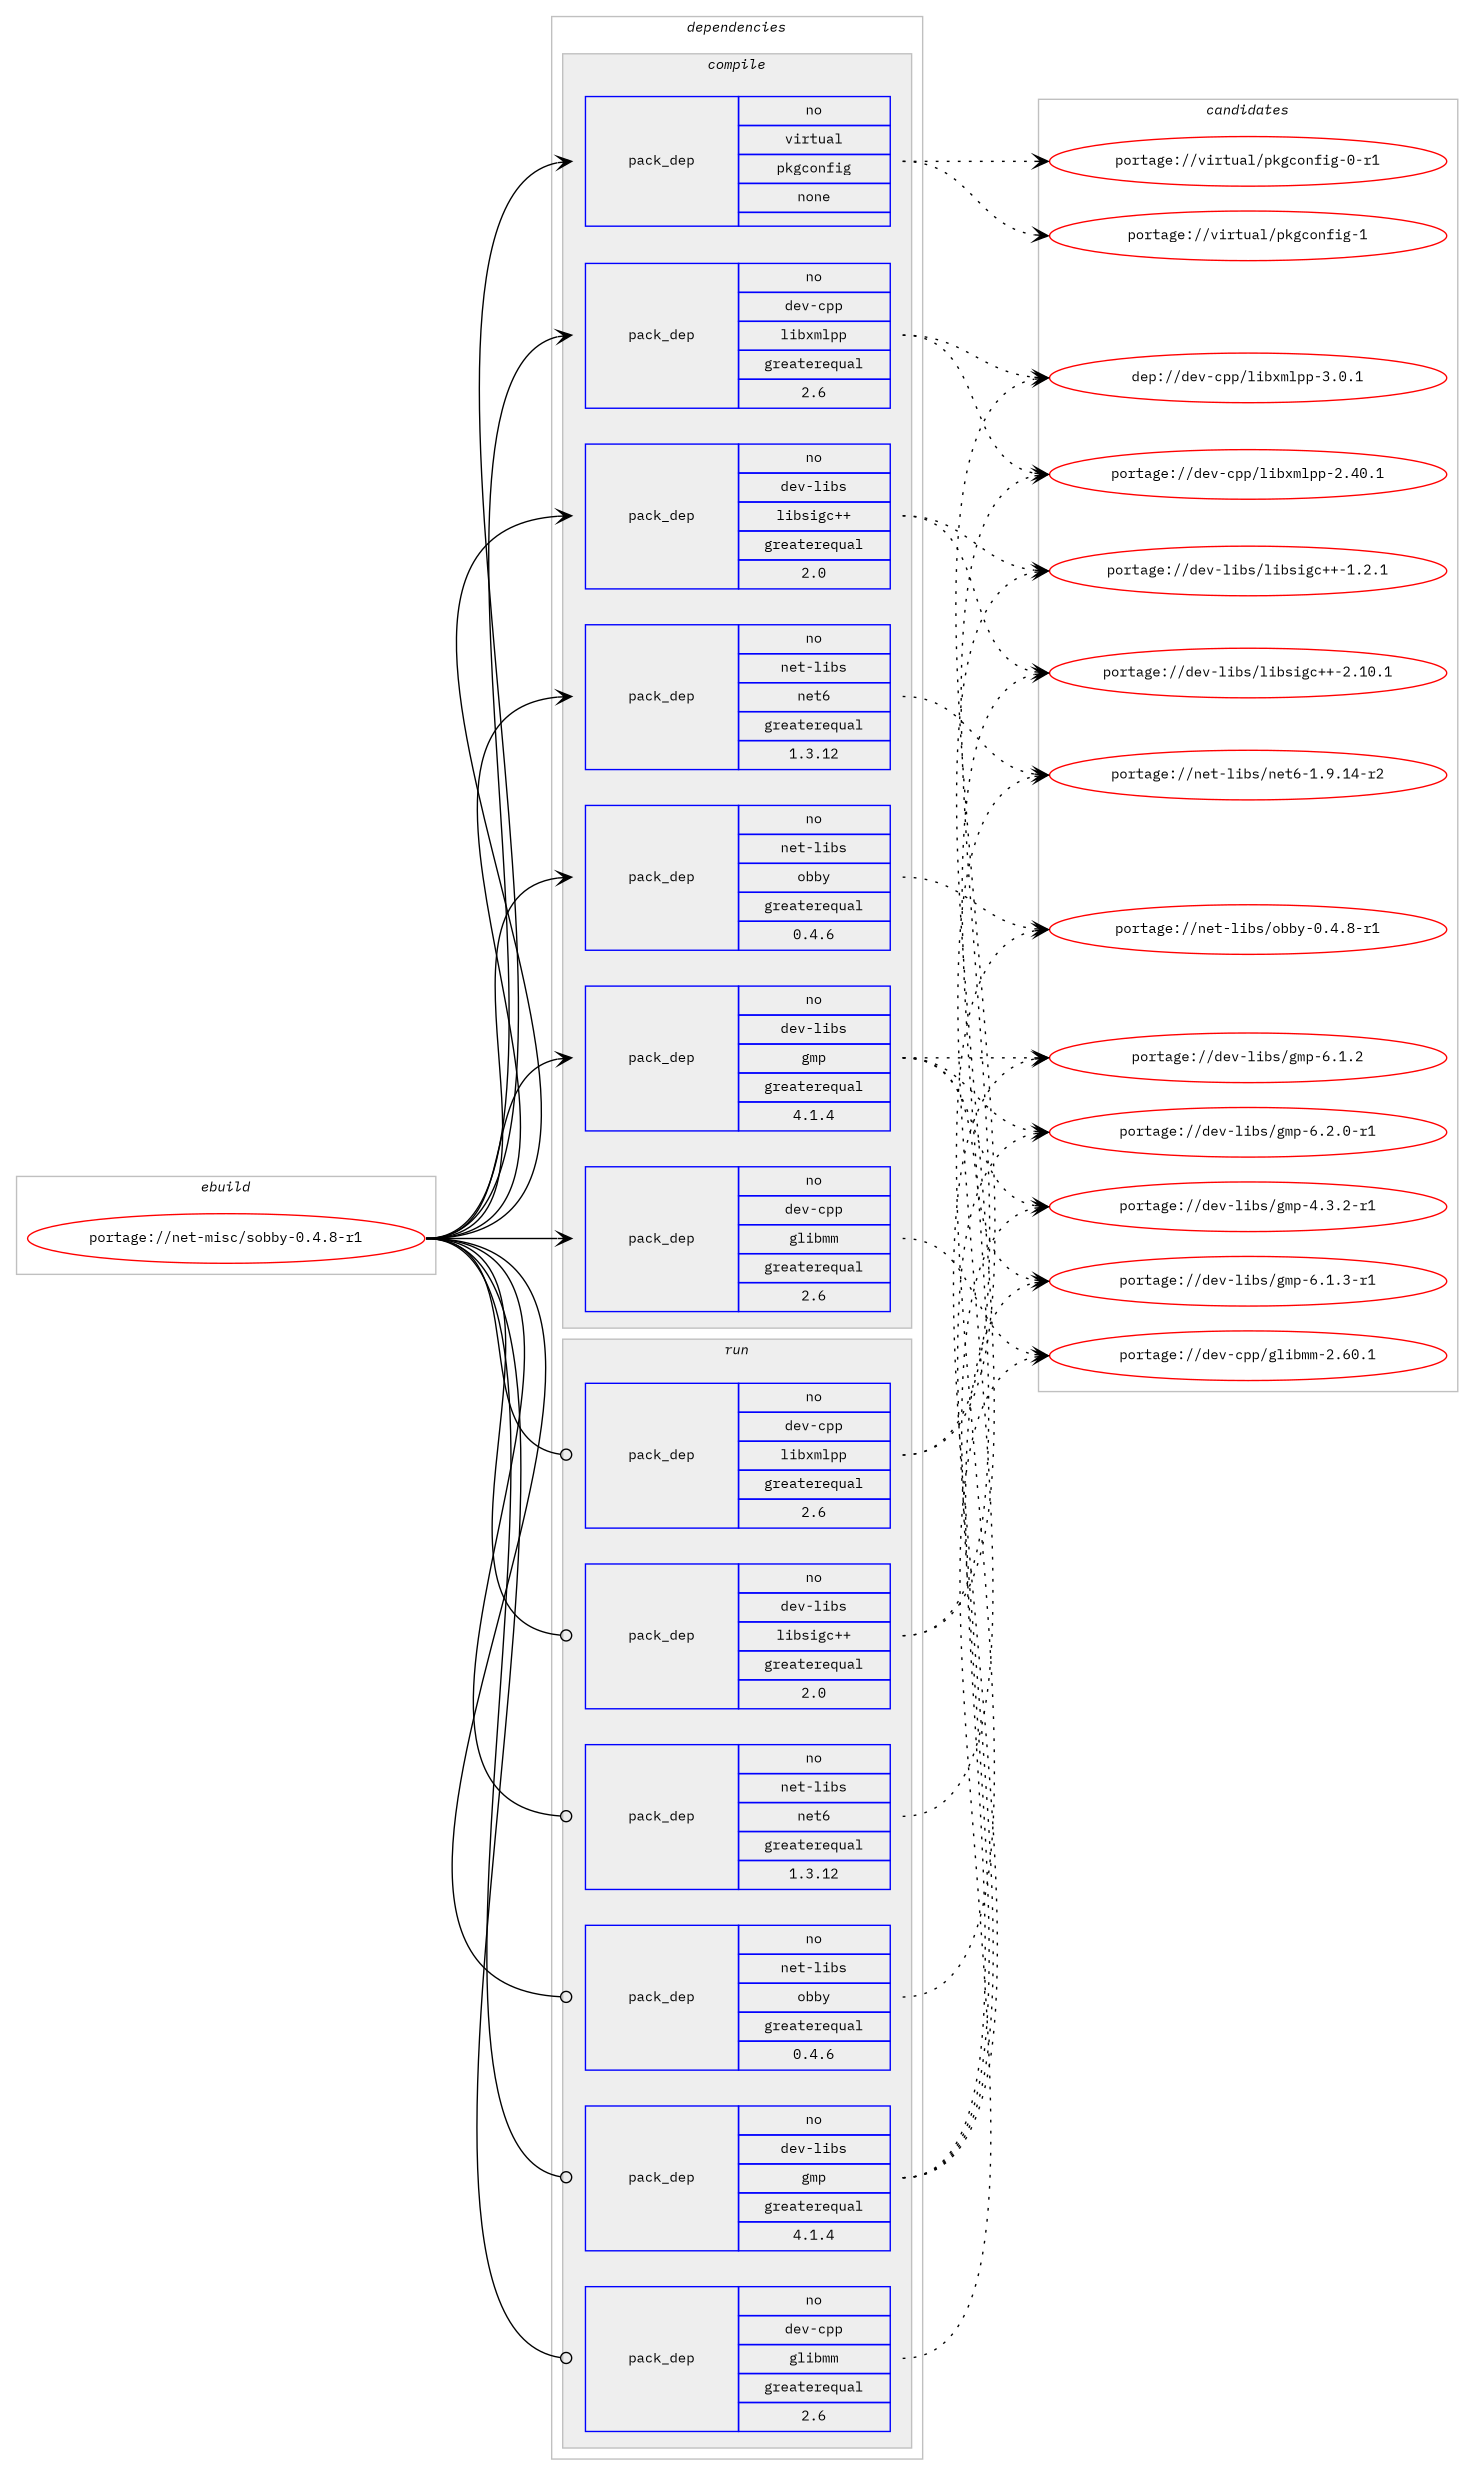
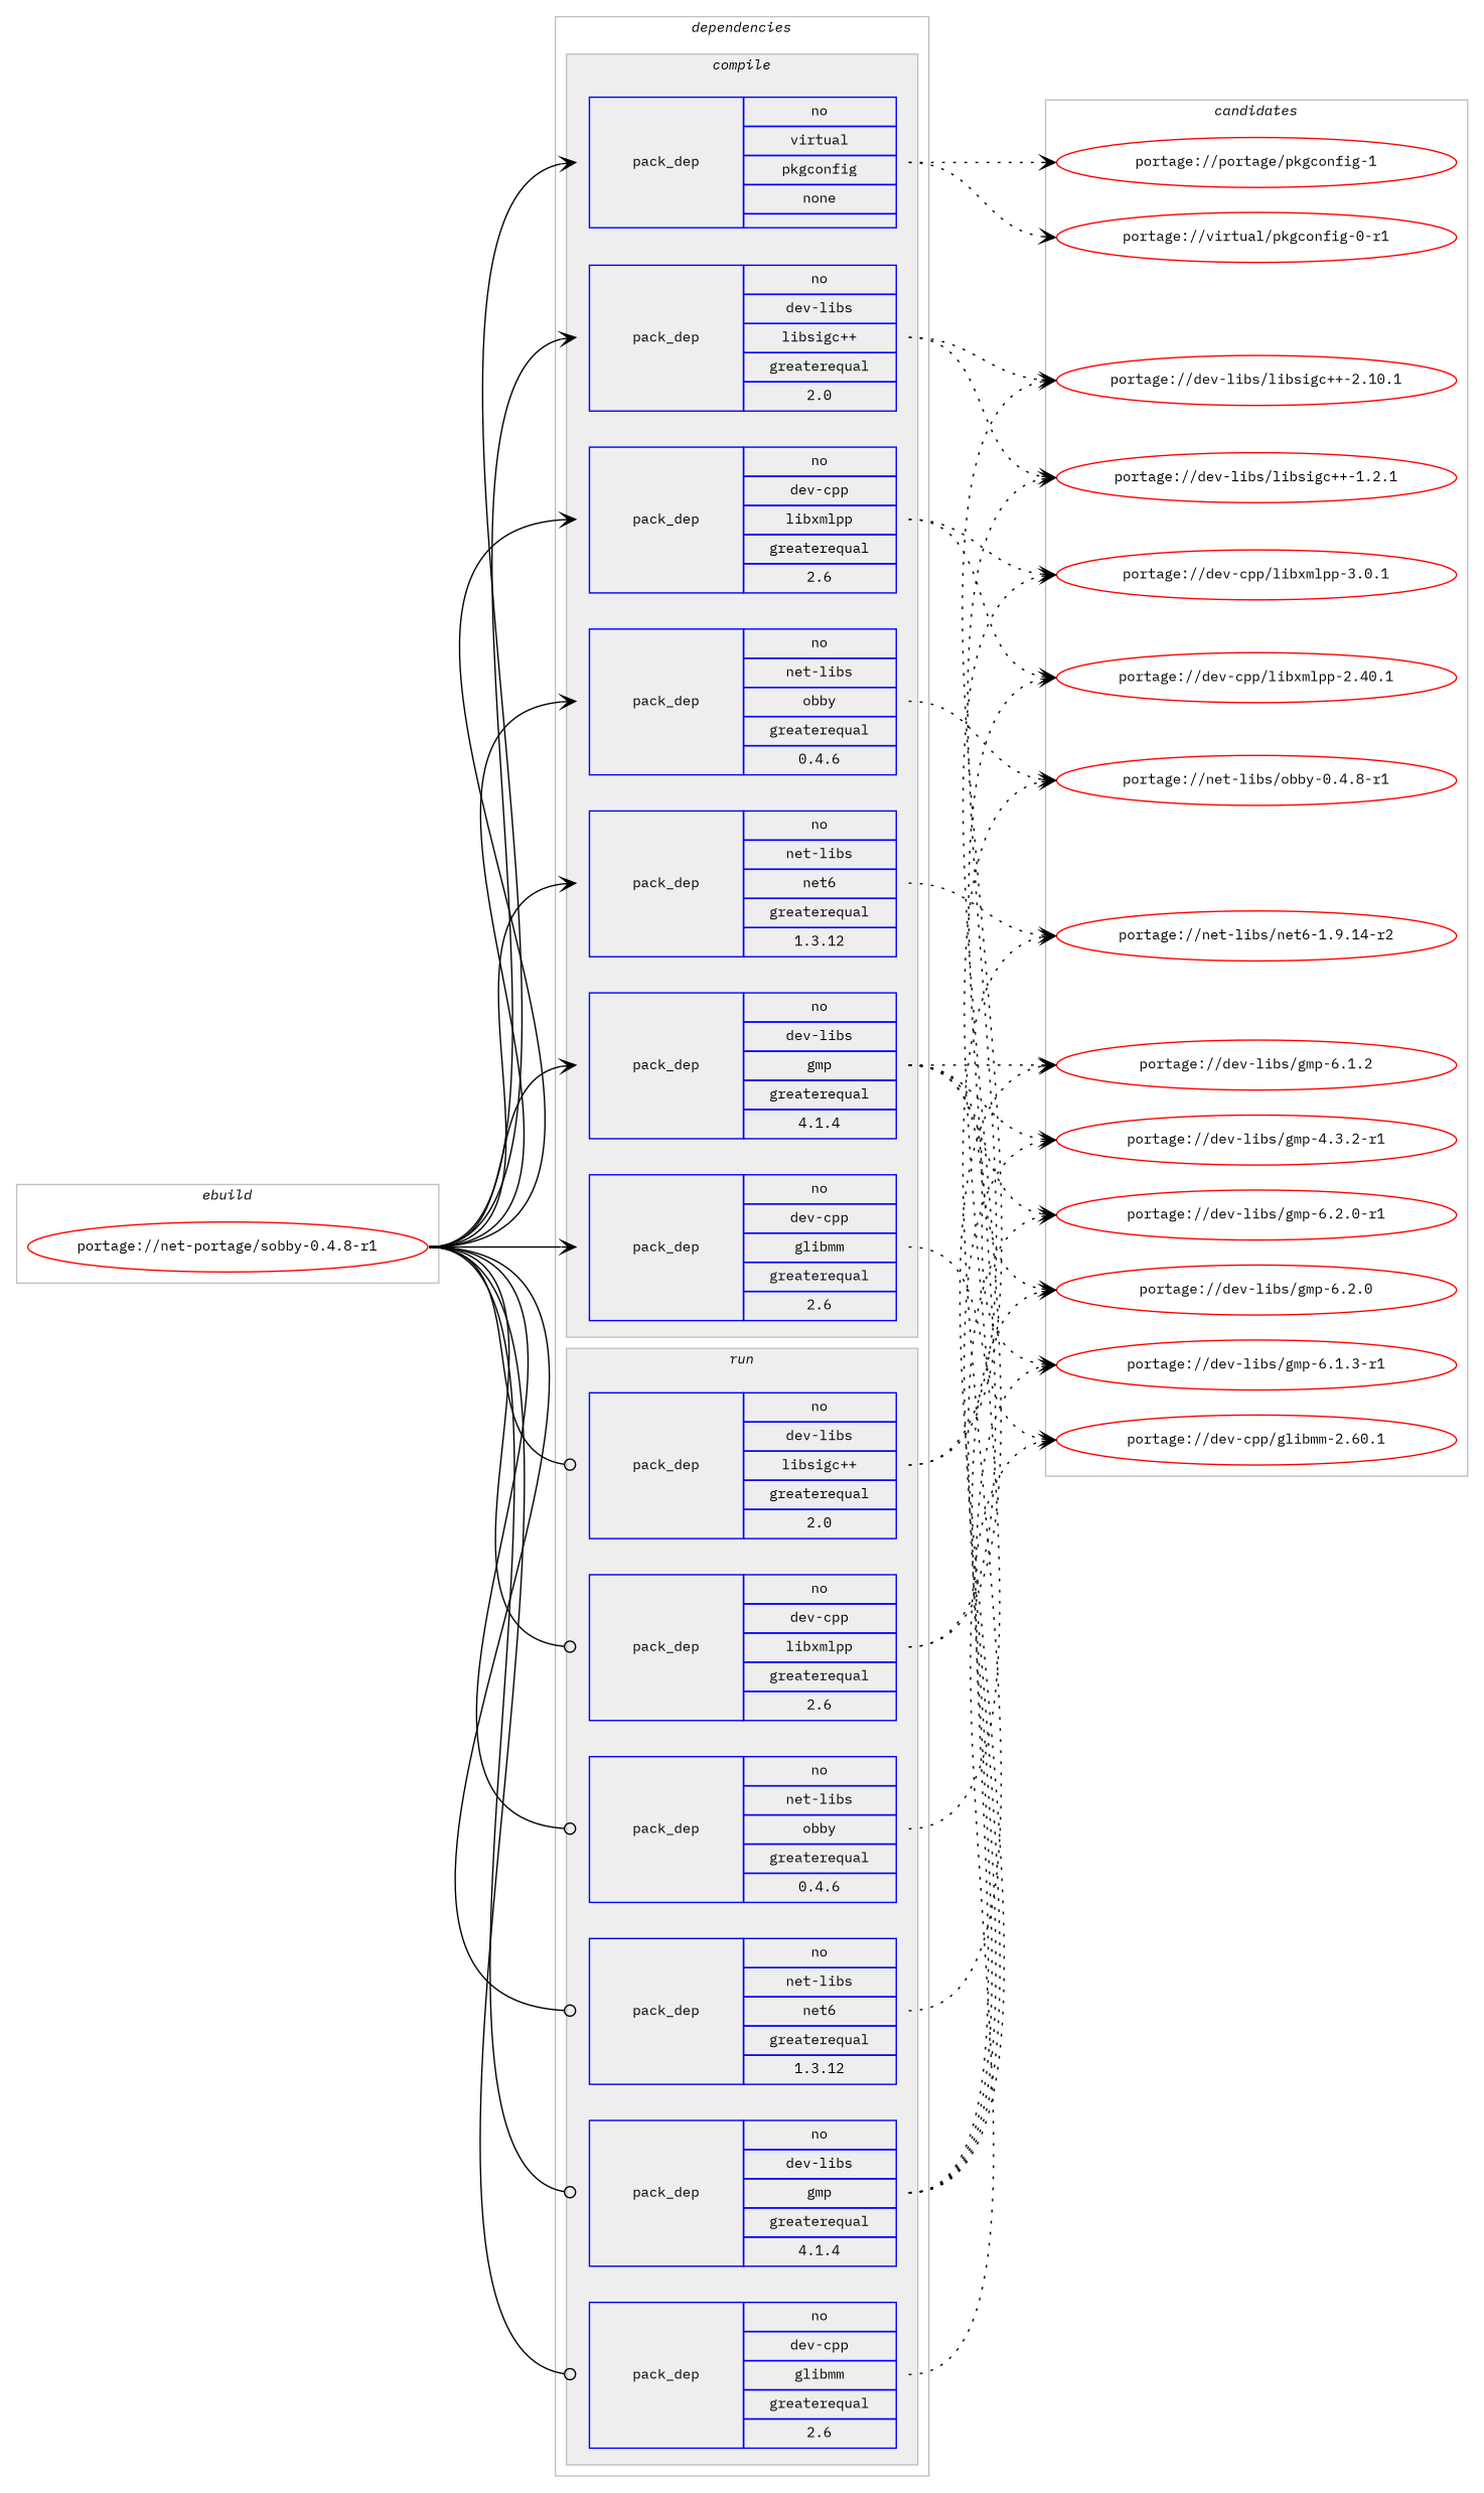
  digraph {
    compound=true
    concentrate=true
    fontname="IBM Plex Mono"
    fontsize=10
    newrank=true
    rankdir=LR
    ranksep=1.5
    node [color=red fontname="IBM Plex Mono" fontsize=10]
    edge [arrowhead=vee fontname="IBM Plex Mono" headport=w style=dotted tailport=e weight=100]
-   n1 [label="portage://net-misc/sobby-0.4.8-r1" width=4]
+   n1 [label="portage://net-portage/sobby-0.4.8-r1" width=4]
    n2 [color=blue label=<<TABLE BORDER="0" CELLBORDER="1" CELLSPACING="0" CELLPADDING="4" WIDTH="220"><TR><TD ROWSPAN="6" CELLPADDING="30">pack_dep</TD></TR><TR><TD WIDTH="110">no</TD></TR><TR><TD>dev-cpp</TD></TR><TR><TD>glibmm</TD></TR><TR><TD>greaterequal</TD></TR><TR><TD>2.6</TD></TR></TABLE>> shape=none]
    n3 [color=blue label=<<TABLE BORDER="0" CELLBORDER="1" CELLSPACING="0" CELLPADDING="4" WIDTH="220"><TR><TD ROWSPAN="6" CELLPADDING="30">pack_dep</TD></TR><TR><TD WIDTH="110">no</TD></TR><TR><TD>dev-cpp</TD></TR><TR><TD>libxmlpp</TD></TR><TR><TD>greaterequal</TD></TR><TR><TD>2.6</TD></TR></TABLE>> shape=none]
    n4 [color=blue label=<<TABLE BORDER="0" CELLBORDER="1" CELLSPACING="0" CELLPADDING="4" WIDTH="220"><TR><TD ROWSPAN="6" CELLPADDING="30">pack_dep</TD></TR><TR><TD WIDTH="110">no</TD></TR><TR><TD>dev-libs</TD></TR><TR><TD>gmp</TD></TR><TR><TD>greaterequal</TD></TR><TR><TD>4.1.4</TD></TR></TABLE>> shape=none]
    n5 [color=blue label=<<TABLE BORDER="0" CELLBORDER="1" CELLSPACING="0" CELLPADDING="4" WIDTH="220"><TR><TD ROWSPAN="6" CELLPADDING="30">pack_dep</TD></TR><TR><TD WIDTH="110">no</TD></TR><TR><TD>dev-libs</TD></TR><TR><TD>libsigc++</TD></TR><TR><TD>greaterequal</TD></TR><TR><TD>2.0</TD></TR></TABLE>> shape=none]
    n6 [color=blue label=<<TABLE BORDER="0" CELLBORDER="1" CELLSPACING="0" CELLPADDING="4" WIDTH="220"><TR><TD ROWSPAN="6" CELLPADDING="30">pack_dep</TD></TR><TR><TD WIDTH="110">no</TD></TR><TR><TD>net-libs</TD></TR><TR><TD>net6</TD></TR><TR><TD>greaterequal</TD></TR><TR><TD>1.3.12</TD></TR></TABLE>> shape=none]
    n7 [color=blue label=<<TABLE BORDER="0" CELLBORDER="1" CELLSPACING="0" CELLPADDING="4" WIDTH="220"><TR><TD ROWSPAN="6" CELLPADDING="30">pack_dep</TD></TR><TR><TD WIDTH="110">no</TD></TR><TR><TD>net-libs</TD></TR><TR><TD>obby</TD></TR><TR><TD>greaterequal</TD></TR><TR><TD>0.4.6</TD></TR></TABLE>> shape=none]
    n8 [color=blue label=<<TABLE BORDER="0" CELLBORDER="1" CELLSPACING="0" CELLPADDING="4" WIDTH="220"><TR><TD ROWSPAN="6" CELLPADDING="30">pack_dep</TD></TR><TR><TD WIDTH="110">no</TD></TR><TR><TD>virtual</TD></TR><TR><TD>pkgconfig</TD></TR><TR><TD>none</TD></TR><TR><TD></TD></TR></TABLE>> shape=none]
    n9 [color=blue label=<<TABLE BORDER="0" CELLBORDER="1" CELLSPACING="0" CELLPADDING="4" WIDTH="220"><TR><TD ROWSPAN="6" CELLPADDING="30">pack_dep</TD></TR><TR><TD WIDTH="110">no</TD></TR><TR><TD>dev-libs</TD></TR><TR><TD>libsigc++</TD></TR><TR><TD>greaterequal</TD></TR><TR><TD>2.0</TD></TR></TABLE>> shape=none]
    n10 [color=blue label=<<TABLE BORDER="0" CELLBORDER="1" CELLSPACING="0" CELLPADDING="4" WIDTH="220"><TR><TD ROWSPAN="6" CELLPADDING="30">pack_dep</TD></TR><TR><TD WIDTH="110">no</TD></TR><TR><TD>dev-cpp</TD></TR><TR><TD>glibmm</TD></TR><TR><TD>greaterequal</TD></TR><TR><TD>2.6</TD></TR></TABLE>> shape=none]
    n11 [color=blue label=<<TABLE BORDER="0" CELLBORDER="1" CELLSPACING="0" CELLPADDING="4" WIDTH="220"><TR><TD ROWSPAN="6" CELLPADDING="30">pack_dep</TD></TR><TR><TD WIDTH="110">no</TD></TR><TR><TD>dev-cpp</TD></TR><TR><TD>libxmlpp</TD></TR><TR><TD>greaterequal</TD></TR><TR><TD>2.6</TD></TR></TABLE>> shape=none]
    n12 [color=blue label=<<TABLE BORDER="0" CELLBORDER="1" CELLSPACING="0" CELLPADDING="4" WIDTH="220"><TR><TD ROWSPAN="6" CELLPADDING="30">pack_dep</TD></TR><TR><TD WIDTH="110">no</TD></TR><TR><TD>dev-libs</TD></TR><TR><TD>gmp</TD></TR><TR><TD>greaterequal</TD></TR><TR><TD>4.1.4</TD></TR></TABLE>> shape=none]
    n13 [color=blue label=<<TABLE BORDER="0" CELLBORDER="1" CELLSPACING="0" CELLPADDING="4" WIDTH="220"><TR><TD ROWSPAN="6" CELLPADDING="30">pack_dep</TD></TR><TR><TD WIDTH="110">no</TD></TR><TR><TD>net-libs</TD></TR><TR><TD>net6</TD></TR><TR><TD>greaterequal</TD></TR><TR><TD>1.3.12</TD></TR></TABLE>> shape=none]
    n14 [color=blue label=<<TABLE BORDER="0" CELLBORDER="1" CELLSPACING="0" CELLPADDING="4" WIDTH="220"><TR><TD ROWSPAN="6" CELLPADDING="30">pack_dep</TD></TR><TR><TD WIDTH="110">no</TD></TR><TR><TD>net-libs</TD></TR><TR><TD>obby</TD></TR><TR><TD>greaterequal</TD></TR><TR><TD>0.4.6</TD></TR></TABLE>> shape=none]
    n15 [label="portage://dev-cpp/glibmm-2.60.1" width=4]
-   n16 [label="dep://dev-cpp/libxmlpp-3.0.1" width=4]
+   n16 [label="portage://dev-cpp/libxmlpp-3.0.1" width=4]
    n17 [label="portage://dev-cpp/libxmlpp-2.40.1" width=4]
    n18 [label="portage://net-libs/net6-1.9.14-r2" width=4]
    n19 [label="portage://dev-libs/gmp-6.2.0-r1" width=4]
+   n20 [label="portage://dev-libs/gmp-6.2.0" width=4]
    n21 [label="portage://dev-libs/gmp-6.1.3-r1" width=4]
    n22 [label="portage://dev-libs/gmp-6.1.2" width=4]
    n23 [label="portage://dev-libs/gmp-4.3.2-r1" width=4]
    n24 [label="portage://dev-libs/libsigc++-2.10.1" width=4]
    n25 [label="portage://dev-libs/libsigc++-1.2.1" width=4]
    n26 [label="portage://net-libs/obby-0.4.8-r1" width=4]
-   n27 [label="portage://virtual/pkgconfig-1" width=4]
+   n27 [label="portage://portage/pkgconfig-1" width=4]
    n28 [label="portage://virtual/pkgconfig-0-r1" width=4]
    subgraph cluster_1 {
      color=gray
      label=<<i>ebuild</i>>
      rank=same
      n1
    }
    subgraph cluster_2 {
      color=gray
      label=<<i>dependencies</i>>
      subgraph cluster_3 {
        color=gray
        fillcolor="#eeeeee"
        label=<<i>compile</i>>
        style=filled
        subgraph sub_4 {
          color=gray
          fillcolor="#eeeeee"
          label=<<i>compile</i>>
          style=filled
          n2
        }
        subgraph sub_5 {
          color=gray
          fillcolor="#eeeeee"
          label=<<i>compile</i>>
          style=filled
          n3
        }
        subgraph sub_6 {
          color=gray
          fillcolor="#eeeeee"
          label=<<i>compile</i>>
          style=filled
          n4
        }
        subgraph sub_7 {
          color=gray
          fillcolor="#eeeeee"
          label=<<i>compile</i>>
          style=filled
          n5
        }
        subgraph sub_8 {
          color=gray
          fillcolor="#eeeeee"
          label=<<i>compile</i>>
          style=filled
          n6
        }
        subgraph sub_9 {
          color=gray
          fillcolor="#eeeeee"
          label=<<i>compile</i>>
          style=filled
          n7
        }
        subgraph sub_10 {
          color=gray
          fillcolor="#eeeeee"
          label=<<i>compile</i>>
          style=filled
          n8
        }
      }
      subgraph cluster_11 {
        color=gray
        fillcolor="#eeeeee"
        label=<<i>compile and run</i>>
        style=filled
      }
      subgraph cluster_12 {
        color=gray
        fillcolor="#eeeeee"
        label=<<i>run</i>>
        style=filled
        subgraph sub_13 {
          color=gray
          fillcolor="#eeeeee"
          label=<<i>run</i>>
          style=filled
          n9
        }
        subgraph sub_14 {
          color=gray
          fillcolor="#eeeeee"
          label=<<i>run</i>>
          style=filled
          n10
        }
        subgraph sub_15 {
          color=gray
          fillcolor="#eeeeee"
          label=<<i>run</i>>
          style=filled
          n11
        }
        subgraph sub_16 {
          color=gray
          fillcolor="#eeeeee"
          label=<<i>run</i>>
          style=filled
          n12
        }
        subgraph sub_17 {
          color=gray
          fillcolor="#eeeeee"
          label=<<i>run</i>>
          style=filled
          n13
        }
        subgraph sub_18 {
          color=gray
          fillcolor="#eeeeee"
          label=<<i>run</i>>
          style=filled
          n14
        }
      }
    }
    subgraph cluster_19 {
      color=gray
      label=<<i>candidates</i>>
      rank=same
      subgraph sub_20 {
        color=black
        label=<<i>candidates</i>>
        nodesep=1
        rank=same
        n15
      }
      subgraph sub_21 {
        color=black
        label=<<i>candidates</i>>
        nodesep=1
        rank=same
        n16
        n17
      }
      subgraph sub_22 {
        color=black
        label=<<i>candidates</i>>
        nodesep=1
        rank=same
        n18
      }
      subgraph sub_23 {
        color=black
        label=<<i>candidates</i>>
        nodesep=1
        rank=same
        n19
+       n20
        n21
        n22
        n23
      }
      subgraph sub_24 {
        color=black
        label=<<i>candidates</i>>
        nodesep=1
        rank=same
        n24
        n25
      }
      subgraph sub_25 {
        color=black
        label=<<i>candidates</i>>
        nodesep=1
        rank=same
        n26
      }
      subgraph sub_26 {
        color=black
        label=<<i>candidates</i>>
        nodesep=1
        rank=same
        n18
      }
      subgraph sub_27 {
        color=black
        label=<<i>candidates</i>>
        nodesep=1
        rank=same
        n27
        n28
      }
      subgraph sub_28 {
        color=black
        label=<<i>candidates</i>>
        nodesep=1
        rank=same
        n15
      }
      subgraph sub_29 {
        color=black
        label=<<i>candidates</i>>
        nodesep=1
        rank=same
        n16
        n17
      }
      subgraph sub_30 {
        color=black
        label=<<i>candidates</i>>
        nodesep=1
        rank=same
        n19
+       n20
        n21
        n22
        n23
      }
      subgraph sub_31 {
        color=black
        label=<<i>candidates</i>>
        nodesep=1
        rank=same
        n24
        n25
      }
      subgraph sub_32 {
        color=black
        label=<<i>candidates</i>>
        nodesep=1
        rank=same
        n26
      }
    }
    n1 -> n2 [style=solid weight=20]
    n1 -> n3 [style=solid weight=20]
    n1 -> n4 [style=solid weight=20]
    n1 -> n5 [style=solid weight=20]
    n1 -> n6 [style=solid weight=20]
    n1 -> n7 [style=solid weight=20]
    n1 -> n8 [style=solid weight=20]
    n1 -> n9 [arrowhead=odot style=solid weight=20]
    n1 -> n10 [arrowhead=odot style=solid weight=20]
    n1 -> n11 [arrowhead=odot style=solid weight=20]
    n1 -> n12 [arrowhead=odot style=solid weight=20]
    n1 -> n13 [arrowhead=odot style=solid weight=20]
    n1 -> n14 [arrowhead=odot style=solid weight=20]
    n2 -> n15
    n3 -> n16
    n3 -> n17
    n4 -> n19
+   n4 -> n20
    n4 -> n21
    n4 -> n22
    n4 -> n23
    n5 -> n24
    n5 -> n25
    n6 -> n18
    n7 -> n26
    n8 -> n27
    n8 -> n28
    n9 -> n24
    n9 -> n25
    n10 -> n15
    n11 -> n16
    n11 -> n17
    n12 -> n19
+   n12 -> n20
    n12 -> n21
    n12 -> n22
    n12 -> n23
    n13 -> n18
    n14 -> n26
  }
